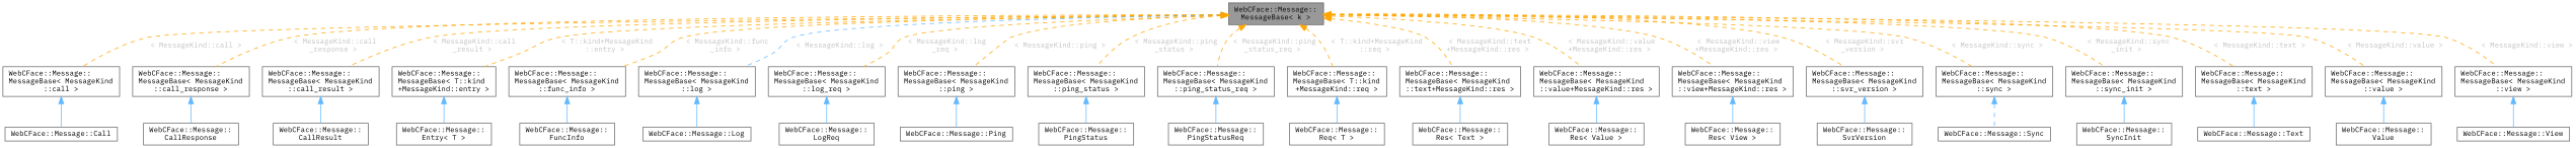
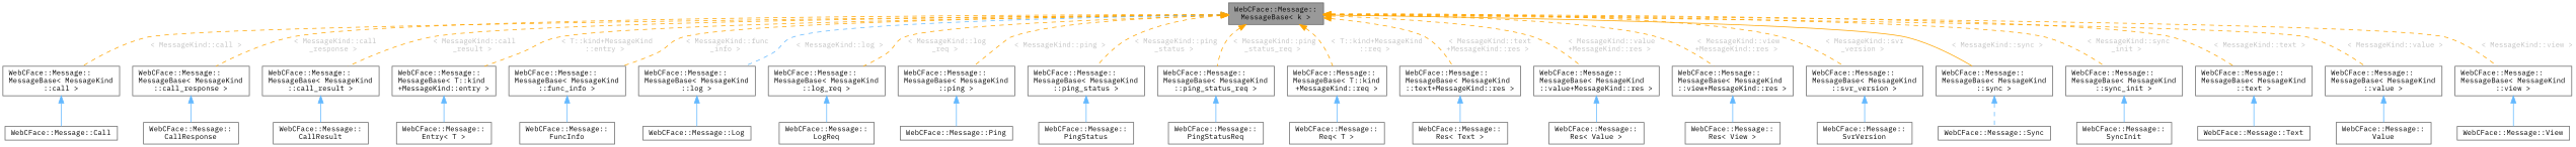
  digraph {
    fontname="IBM Plex Mono"
    rankdir=TB
    node [color=gray40 fillcolor=white fontname="IBM Plex Mono" fontsize=10 shape=box style=filled]
    edge [color=steelblue1 dir=back fontname="IBM Plex Mono" fontsize=10 labelfontname=Helvetica labelfontsize=10 style=dashed]
    n1 [fillcolor=grey60 fontcolor=black height=0.2 label="WebCFace::Message::\lMessageBase\< k \>" width=0.4]
    n2 [height=0.2 label="WebCFace::Message::\lMessageBase\< MessageKind\l::call \>" width=0.4]
    n3 [height=0.2 label="WebCFace::Message::\lMessageBase\< MessageKind\l::call_response \>" width=0.4]
    n4 [height=0.2 label="WebCFace::Message::\lMessageBase\< MessageKind\l::call_result \>" width=0.4]
    n5 [height=0.2 label="WebCFace::Message::\lMessageBase\< T::kind\l+MessageKind::entry \>" width=0.4]
    n6 [height=0.2 label="WebCFace::Message::\lMessageBase\< MessageKind\l::func_info \>" width=0.4]
    n7 [height=0.2 label="WebCFace::Message::\lMessageBase\< MessageKind\l::log \>" width=0.4]
    n8 [height=0.2 label="WebCFace::Message::\lMessageBase\< MessageKind\l::log_req \>" width=0.4]
    n9 [height=0.2 label="WebCFace::Message::\lMessageBase\< MessageKind\l::ping \>" width=0.4]
    n10 [height=0.2 label="WebCFace::Message::\lMessageBase\< MessageKind\l::ping_status \>" width=0.4]
    n11 [height=0.2 label="WebCFace::Message::\lMessageBase\< MessageKind\l::ping_status_req \>" width=0.4]
    n12 [height=0.2 label="WebCFace::Message::\lMessageBase\< T::kind\l+MessageKind::req \>" width=0.4]
    n13 [height=0.2 label="WebCFace::Message::\lMessageBase\< MessageKind\l::text+MessageKind::res \>" width=0.4]
    n14 [height=0.2 label="WebCFace::Message::\lMessageBase\< MessageKind\l::value+MessageKind::res \>" width=0.4]
    n15 [height=0.2 label="WebCFace::Message::\lMessageBase\< MessageKind\l::view+MessageKind::res \>" width=0.4]
    n16 [height=0.2 label="WebCFace::Message::\lMessageBase\< MessageKind\l::svr_version \>" width=0.4]
    n17 [height=0.2 label="WebCFace::Message::\lMessageBase\< MessageKind\l::sync \>" width=0.4]
    n18 [height=0.2 label="WebCFace::Message::\lMessageBase\< MessageKind\l::sync_init \>" width=0.4]
    n19 [height=0.2 label="WebCFace::Message::\lMessageBase\< MessageKind\l::text \>" width=0.4]
    n20 [height=0.2 label="WebCFace::Message::\lMessageBase\< MessageKind\l::value \>" width=0.4]
    n21 [height=0.2 label="WebCFace::Message::\lMessageBase\< MessageKind\l::view \>" width=0.4]
    n22 [height=0.2 label="WebCFace::Message::Call" width=0.4]
    n23 [height=0.2 label="WebCFace::Message::\lCallResponse" width=0.4]
    n24 [height=0.2 label="WebCFace::Message::\lCallResult" width=0.4]
    n25 [height=0.2 label="WebCFace::Message::\lEntry\< T \>" width=0.4]
    n26 [height=0.2 label="WebCFace::Message::\lFuncInfo" width=0.4]
    n27 [height=0.2 label="WebCFace::Message::Log" width=0.4]
    n28 [height=0.2 label="WebCFace::Message::\lLogReq" width=0.4]
    n29 [height=0.2 label="WebCFace::Message::Ping" width=0.4]
    n30 [height=0.2 label="WebCFace::Message::\lPingStatus" width=0.4]
    n31 [height=0.2 label="WebCFace::Message::\lPingStatusReq" width=0.4]
    n32 [height=0.2 label="WebCFace::Message::\lReq\< T \>" width=0.4]
    n33 [height=0.2 label="WebCFace::Message::\lRes\< Text \>" width=0.4]
    n34 [height=0.2 label="WebCFace::Message::\lRes\< Value \>" width=0.4]
    n35 [height=0.2 label="WebCFace::Message::\lRes\< View \>" width=0.4]
    n36 [height=0.2 label="WebCFace::Message::\lSvrVersion" width=0.4]
    n37 [height=0.2 label="WebCFace::Message::Sync" width=0.4]
    n38 [height=0.2 label="WebCFace::Message::\lSyncInit" width=0.4]
    n39 [height=0.2 label="WebCFace::Message::Text" width=0.4]
    n40 [height=0.2 label="WebCFace::Message::\lValue" width=0.4]
    n41 [height=0.2 label="WebCFace::Message::View" width=0.4]
    n1 -> n2 [color=orange fontcolor=grey label=" \< MessageKind::call \>"]
    n1 -> n3 [color=orange fontcolor=grey label=" \< MessageKind::call\l_response \>"]
    n1 -> n4 [color=orange fontcolor=grey label=" \< MessageKind::call\l_result \>"]
    n1 -> n5 [color=orange fontcolor=grey label=" \< T::kind+MessageKind\l::entry \>"]
    n1 -> n6 [color=orange fontcolor=grey label=" \< MessageKind::func\l_info \>"]
    n1 -> n7 [fontcolor=grey label=" \< MessageKind::log \>"]
    n1 -> n8 [color=orange fontcolor=grey label=" \< MessageKind::log\l_req \>"]
    n1 -> n9 [color=orange fontcolor=grey label=" \< MessageKind::ping \>"]
    n1 -> n10 [color=orange fontcolor=grey label=" \< MessageKind::ping\l_status \>"]
    n1 -> n11 [color=orange fontcolor=grey label=" \< MessageKind::ping\l_status_req \>"]
    n1 -> n12 [color=orange fontcolor=grey label=" \< T::kind+MessageKind\l::req \>"]
    n1 -> n13 [color=orange fontcolor=grey label=" \< MessageKind::text\l+MessageKind::res \>"]
    n1 -> n14 [color=orange fontcolor=grey label=" \< MessageKind::value\l+MessageKind::res \>"]
    n1 -> n15 [color=orange fontcolor=grey label=" \< MessageKind::view\l+MessageKind::res \>"]
    n1 -> n16 [color=orange fontcolor=grey label=" \< MessageKind::svr\l_version \>"]
-   n1 -> n17 [color=orange fontcolor=grey label=" \< MessageKind::sync \>"]
+   n1 -> n17 [color=orange fontcolor=grey label=" \< MessageKind::sync \>" style=solid]
    n1 -> n18 [color=orange fontcolor=grey label=" \< MessageKind::sync\l_init \>"]
    n1 -> n19 [color=orange fontcolor=grey label=" \< MessageKind::text \>"]
    n1 -> n20 [color=orange fontcolor=grey label=" \< MessageKind::value \>"]
    n1 -> n21 [color=orange fontcolor=grey label=" \< MessageKind::view \>"]
    n2 -> n22 [style=solid]
    n3 -> n23 [style=solid]
    n4 -> n24 [style=solid]
    n5 -> n25 [style=solid]
    n6 -> n26 [style=solid]
    n7 -> n27 [style=solid]
    n8 -> n28 [style=solid]
    n9 -> n29 [style=solid]
    n10 -> n30 [style=solid]
    n11 -> n31 [style=solid]
    n12 -> n32 [style=solid]
    n13 -> n33 [style=solid]
    n14 -> n34 [style=solid]
    n15 -> n35 [style=solid]
    n16 -> n36 [style=solid]
    n17 -> n37
    n18 -> n38 [style=solid]
    n19 -> n39 [style=solid]
    n20 -> n40 [style=solid]
    n21 -> n41 [style=solid]
  }
